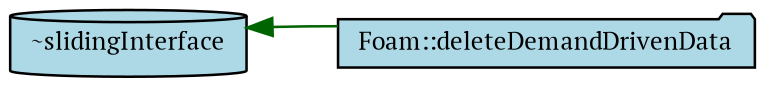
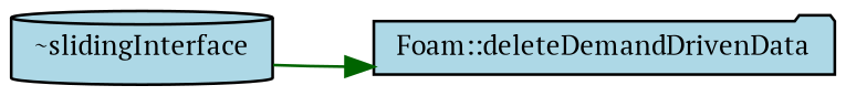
  digraph {
    rankdir=LR
    fontname="PT Serif"
    node [color=black fillcolor=lightblue fontname="PT Serif" fontsize=10 style=filled]
    n1 [fontcolor=black height=0.2 label="~slidingInterface" shape=cylinder width=0.4]
    n2 [height=0.2 label="Foam::deleteDemandDrivenData" shape=folder width=0.4]
-   n2 -> n1 [color=darkgreen fontname="PT Serif" fontsize=10 labelfontname=FreeSans labelfontsize=10 style=solid]
+   n1 -> n2 [color=darkgreen fontname="PT Serif" fontsize=10 labelfontname=FreeSans labelfontsize=10 style=solid]
  }
